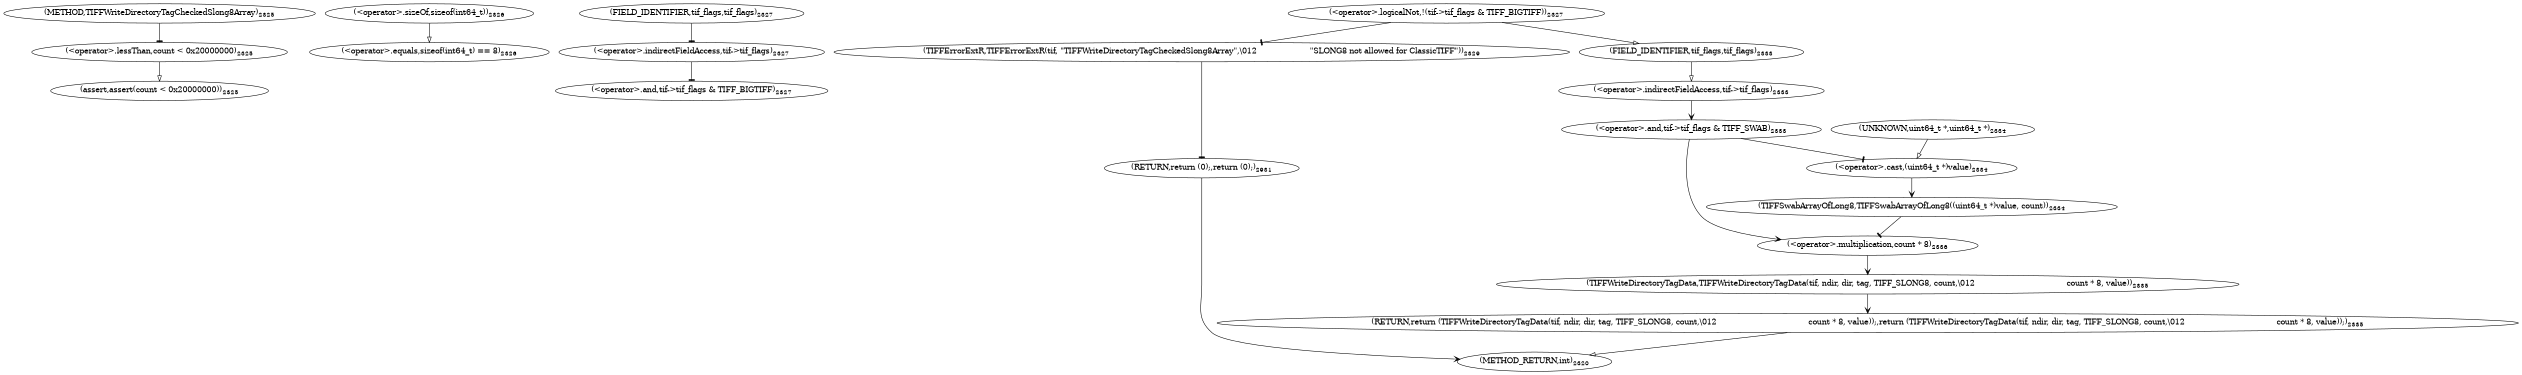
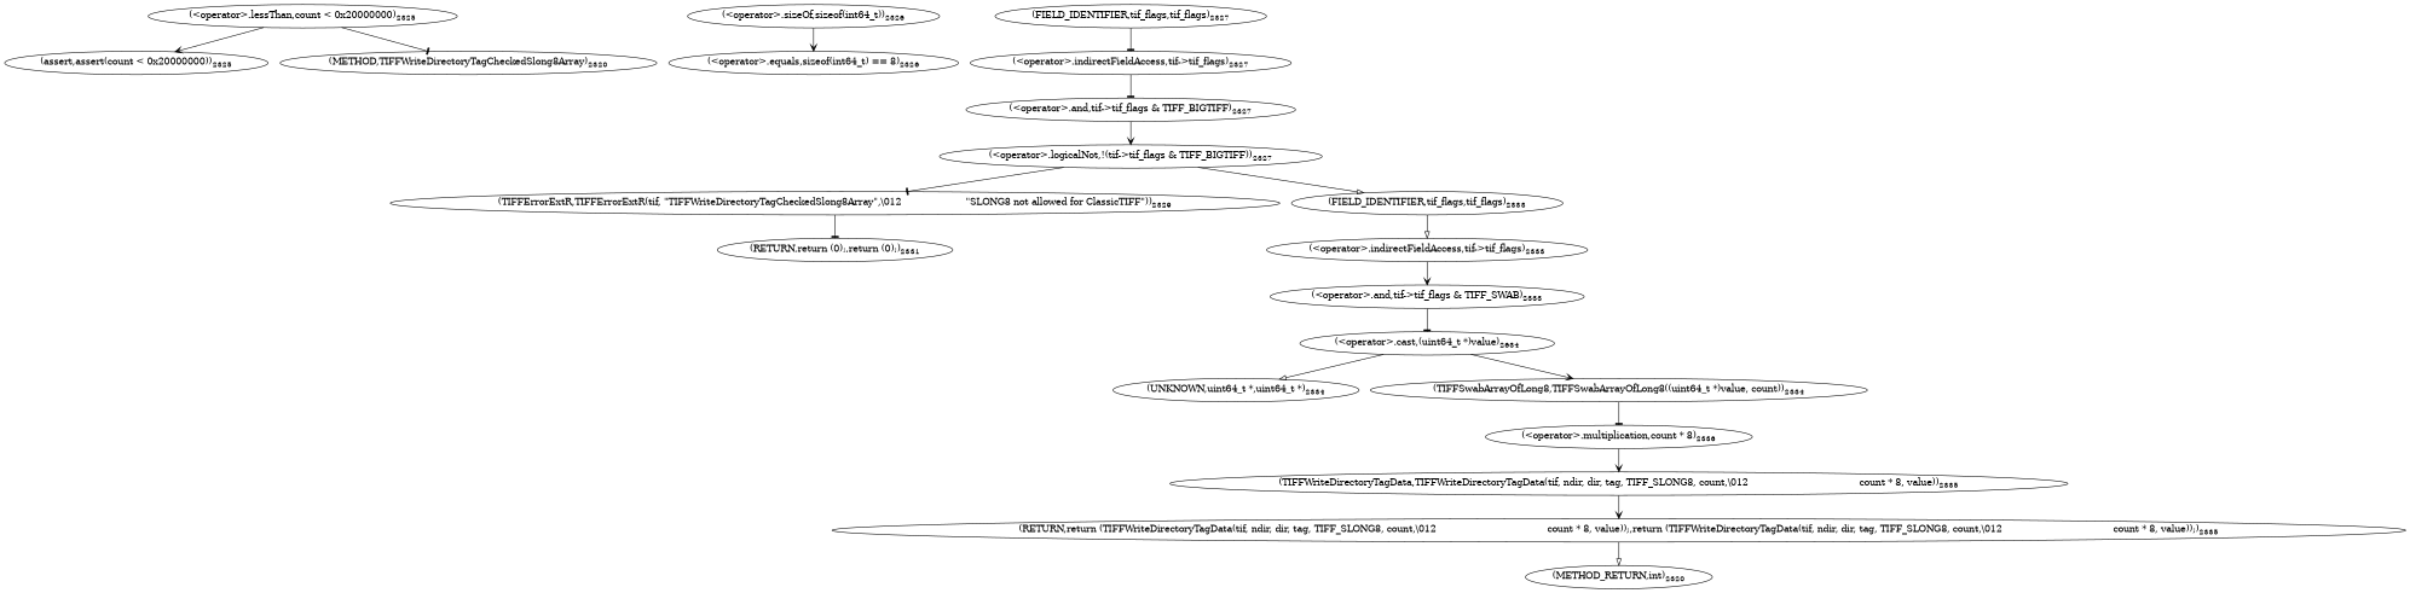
  digraph {
    edge [arrowhead=vee]
    n1 [label=<(assert,assert(count &lt; 0x20000000))<SUB>2325</SUB>>]
    n2 [label=<(&lt;operator&gt;.sizeOf,sizeof(int64_t))<SUB>2326</SUB>>]
    n3 [label=<(&lt;operator&gt;.equals,sizeof(int64_t) == 8)<SUB>2326</SUB>>]
    n4 [label=<(FIELD_IDENTIFIER,tif_flags,tif_flags)<SUB>2327</SUB>>]
    n5 [label=<(&lt;operator&gt;.indirectFieldAccess,tif-&gt;tif_flags)<SUB>2327</SUB>>]
    n6 [label=<(RETURN,return (TIFFWriteDirectoryTagData(tif, ndir, dir, tag, TIFF_SLONG8, count,\012                                      count * 8, value));,return (TIFFWriteDirectoryTagData(tif, ndir, dir, tag, TIFF_SLONG8, count,\012                                      count * 8, value));)<SUB>2335</SUB>>]
    n7 [label=<(METHOD_RETURN,int)<SUB>2320</SUB>>]
    n8 [label=<(&lt;operator&gt;.lessThan,count &lt; 0x20000000)<SUB>2325</SUB>>]
    n9 [label=<(&lt;operator&gt;.logicalNot,!(tif-&gt;tif_flags &amp; TIFF_BIGTIFF))<SUB>2327</SUB>>]
    n10 [label=<(TIFFErrorExtR,TIFFErrorExtR(tif, &quot;TIFFWriteDirectoryTagCheckedSlong8Array&quot;,\012                      &quot;SLONG8 not allowed for ClassicTIFF&quot;))<SUB>2329</SUB>>]
    n11 [label=<(FIELD_IDENTIFIER,tif_flags,tif_flags)<SUB>2333</SUB>>]
-   n12 [label=<(RETURN,return (0);,return (0);)<SUB>2931</SUB>>]
+   n12 [label=<(RETURN,return (0);,return (0);)<SUB>2331</SUB>>]
    n13 [label=<(&lt;operator&gt;.indirectFieldAccess,tif-&gt;tif_flags)<SUB>2333</SUB>>]
    n14 [label=<(&lt;operator&gt;.and,tif-&gt;tif_flags &amp; TIFF_SWAB)<SUB>2333</SUB>>]
    n15 [label=<(&lt;operator&gt;.multiplication,count * 8)<SUB>2336</SUB>>]
-   n16 [label=<(&lt;operator&gt;.cast,(uint64_t *)value)<SUB>2334</SUB>>]
+   n16 [label=<(&lt;operator&gt;.cast,(uint64_t *)value)<SUB>2634</SUB>>]
    n17 [label=<(TIFFWriteDirectoryTagData,TIFFWriteDirectoryTagData(tif, ndir, dir, tag, TIFF_SLONG8, count,\012                                      count * 8, value))<SUB>2335</SUB>>]
    n18 [label=<(UNKNOWN,uint64_t *,uint64_t *)<SUB>2334</SUB>>]
    n19 [label=<(&lt;operator&gt;.and,tif-&gt;tif_flags &amp; TIFF_BIGTIFF)<SUB>2327</SUB>>]
    n20 [label=<(TIFFSwabArrayOfLong8,TIFFSwabArrayOfLong8((uint64_t *)value, count))<SUB>2334</SUB>>]
-   n21 [label=<(METHOD,TIFFWriteDirectoryTagCheckedSlong8Array)<SUB>2325</SUB>>]
-   n2 -> n3 [arrowhead=onormal]
+   n21 [label=<(METHOD,TIFFWriteDirectoryTagCheckedSlong8Array)<SUB>2320</SUB>>]
+   n2 -> n3
    n4 -> n5 [arrowhead=tee]
    n5 -> n19 [arrowhead=tee]
    n6 -> n7 [arrowhead=onormal]
-   n8 -> n1 [arrowhead=onormal]
+   n8 -> n1
    n9 -> n10 [arrowhead=tee]
    n9 -> n11 [arrowhead=onormal]
    n10 -> n12 [arrowhead=tee]
    n11 -> n13 [arrowhead=onormal]
-   n12 -> n7
    n13 -> n14
-   n14 -> n15
    n14 -> n16 [arrowhead=tee]
    n15 -> n17
    n16 -> n20
    n17 -> n6
-   n18 -> n16 [arrowhead=onormal]
+   n16 -> n18 [arrowhead=onormal]
+   n19 -> n9
    n20 -> n15 [arrowhead=tee]
-   n21 -> n8 [arrowhead=tee]
+   n8 -> n21 [arrowhead=tee]
  }
